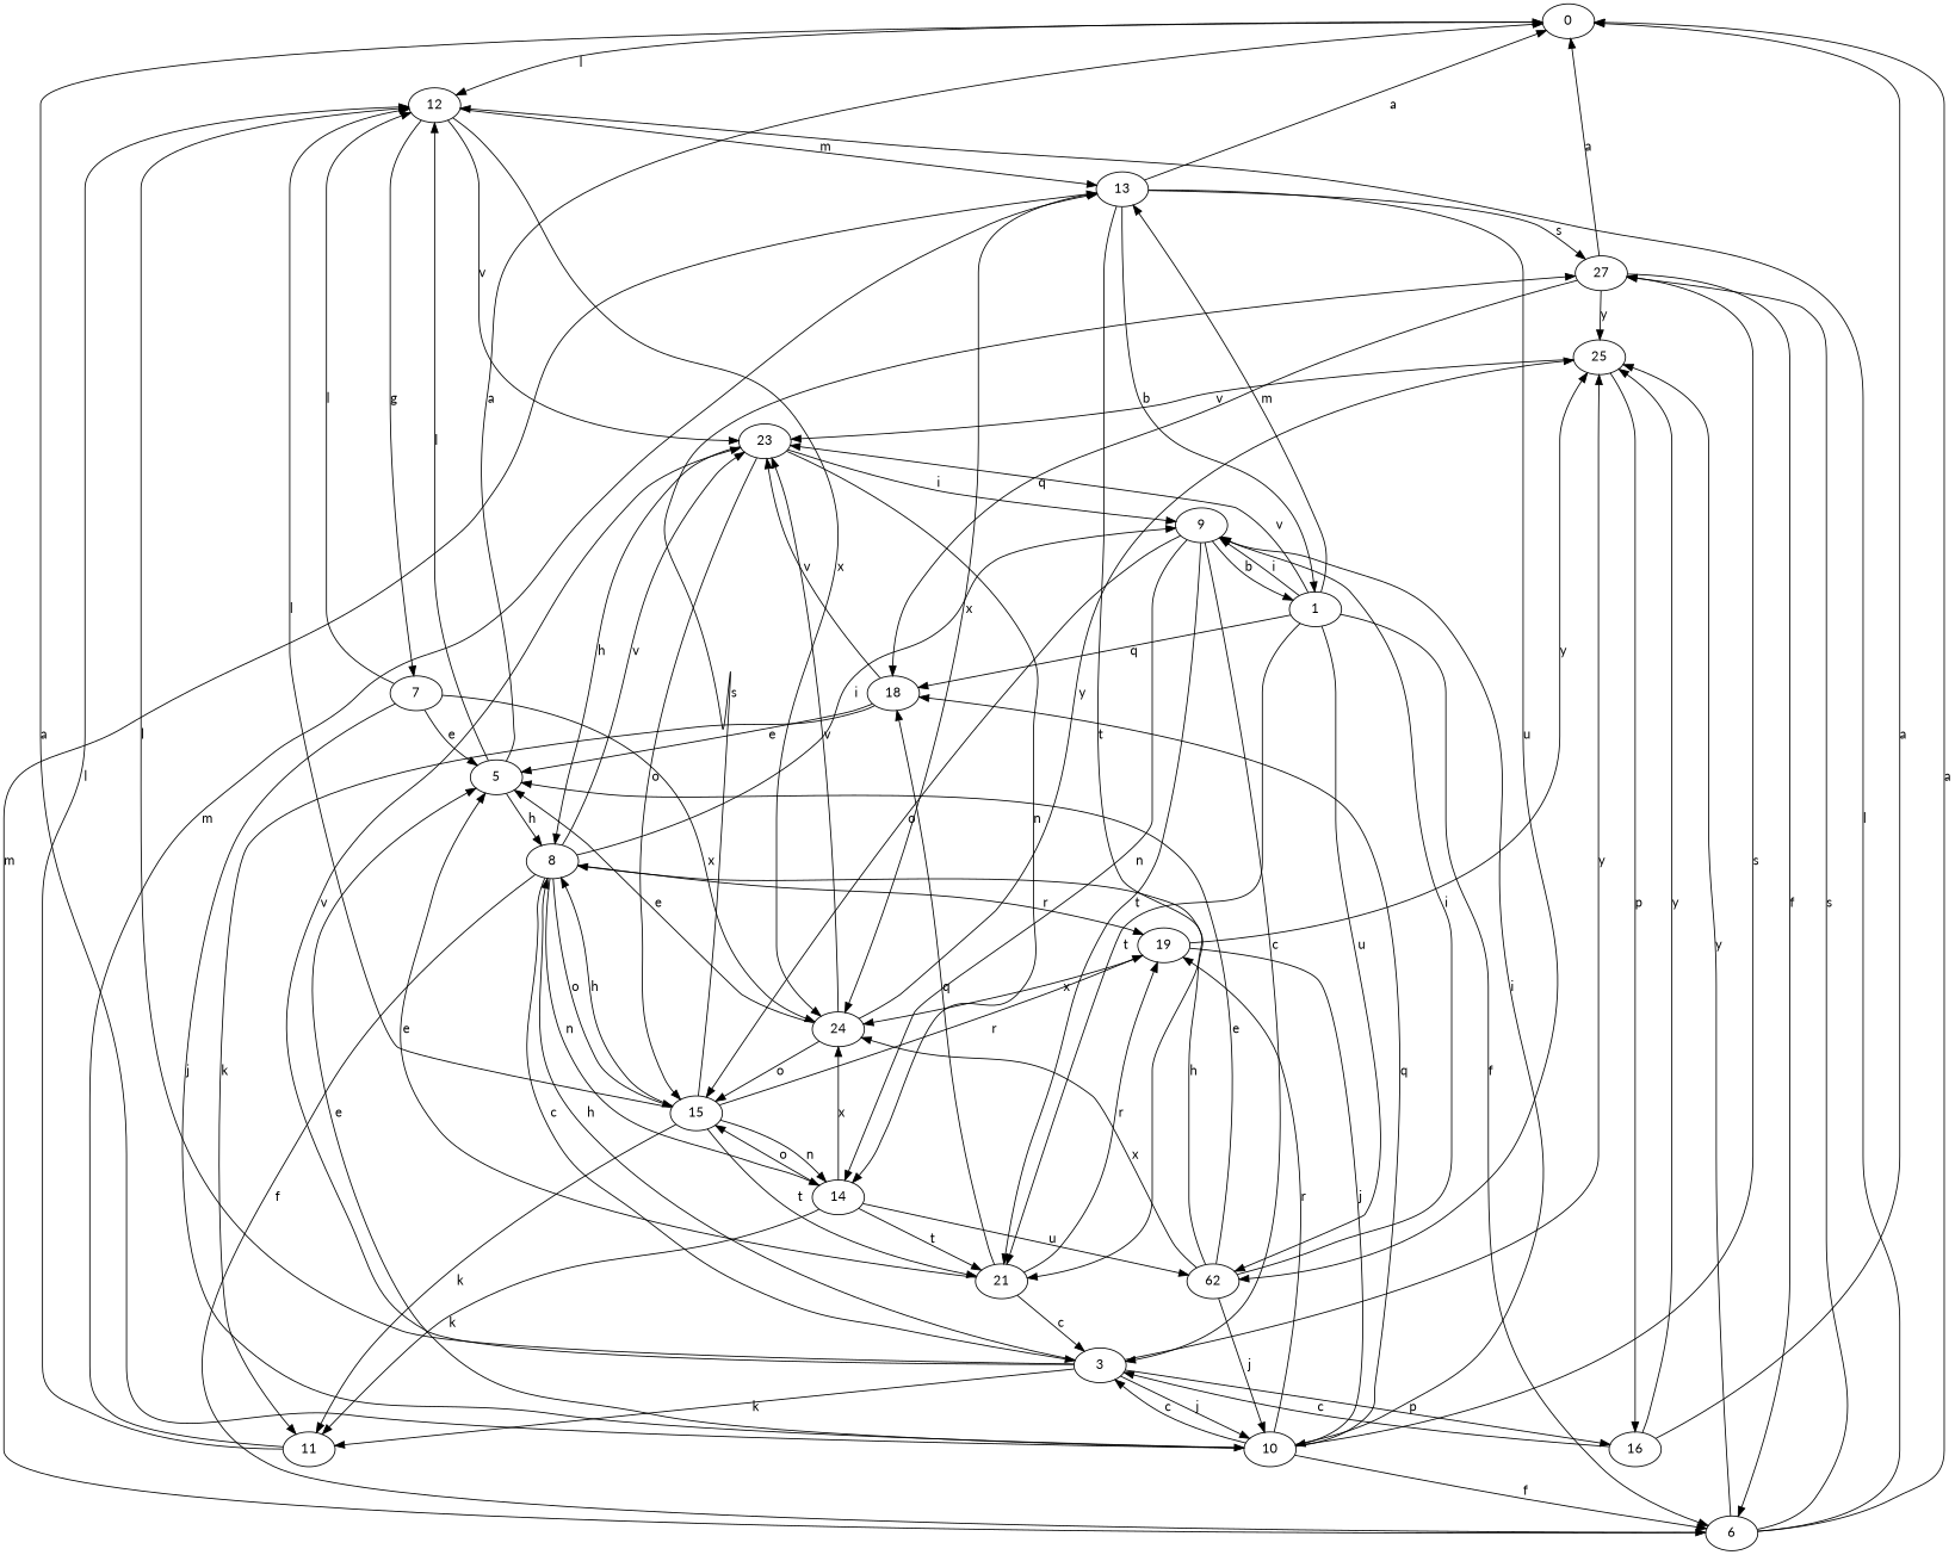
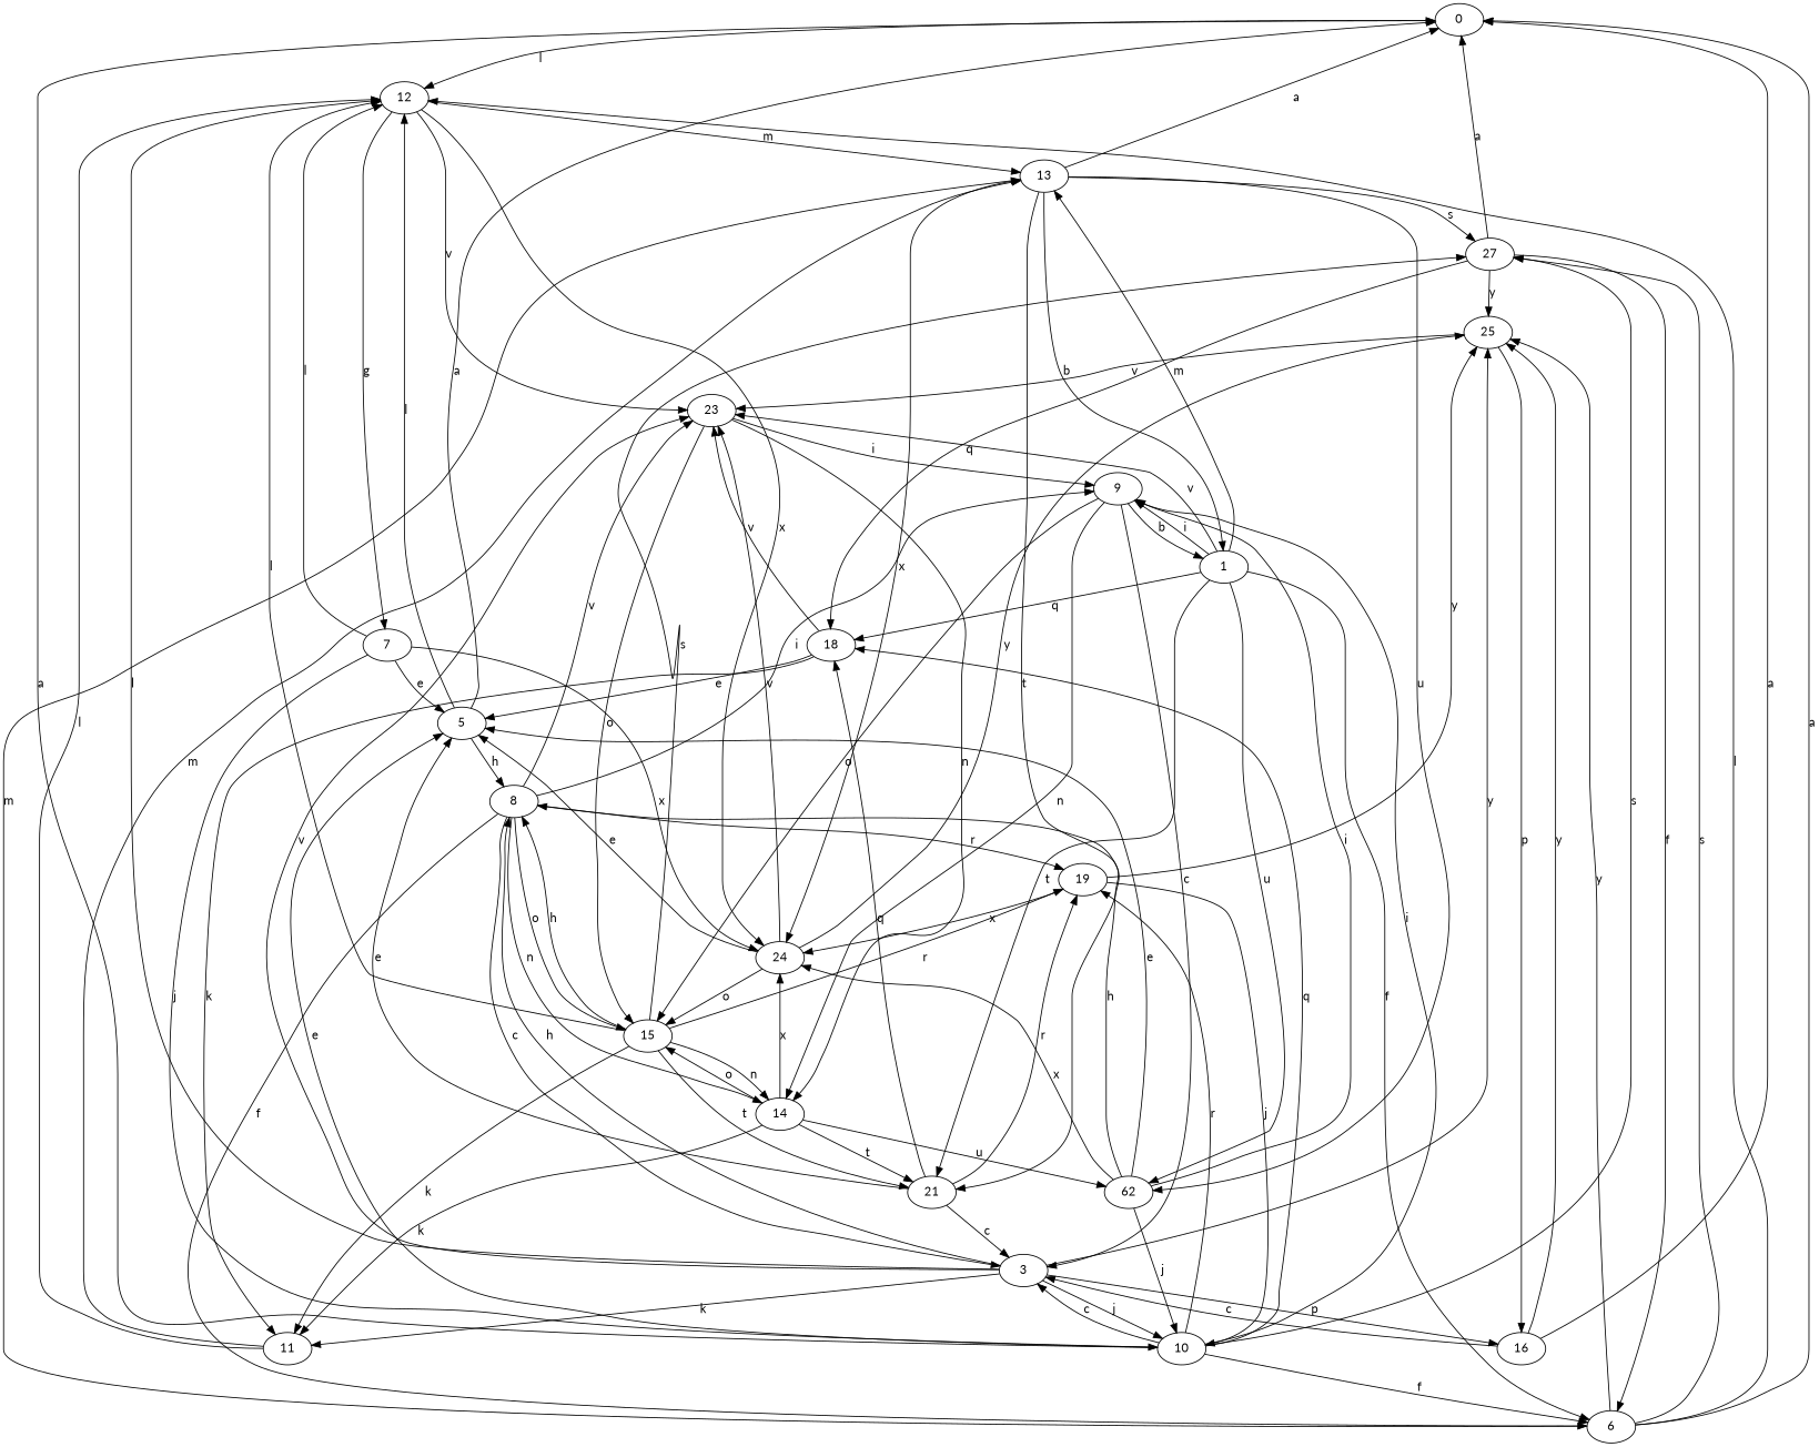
  strict digraph {
    fontname=Lato
    node [fontname=Lato]
    edge [fontname=Lato]
    0
    12
    13
    23
    7
    24
    1
    6
    9
    21
    n11 [label=62]
    18
    25
    n14 [label=27]
    3
    14
    15
    5
    19
    8
    10
    11
    16
    0 -> 12 [label=l]
    12 -> 13 [label=m]
    12 -> 23 [label=v]
    12 -> 7 [label=g]
    12 -> 24 [label=x]
    13 -> 0 [label=a]
    13 -> 24 [label=x]
    13 -> 1 [label=b]
    13 -> 21 [label=t]
    13 -> n11 [label=u]
    13 -> n14 [label=s]
    23 -> 9 [label=i]
    23 -> 14 [label=n]
    23 -> 15 [label=o]
-   23 -> 8 [label=h]
    7 -> 12 [label=l]
    7 -> 24 [label=x]
    7 -> 5 [label=e]
    7 -> 10 [label=j]
    24 -> 23 [label=v]
    24 -> 25 [label=y]
    24 -> 15 [label=o]
    24 -> 5 [label=e]
    1 -> 13 [label=m]
    1 -> 23 [label=v]
    1 -> 6 [label=f]
    1 -> 9 [label=i]
    1 -> 21 [label=t]
    1 -> n11 [label=u]
    1 -> 18 [label=q]
    6 -> 0 [label=a]
    6 -> 12 [label=l]
    6 -> 13 [label=m]
    6 -> 25 [label=y]
    6 -> n14 [label=s]
    9 -> 1 [label=b]
-   9 -> 21 [label=t]
    9 -> 3 [label=c]
    9 -> 14 [label=n]
    9 -> 15 [label=o]
    21 -> 18 [label=q]
    21 -> 3 [label=c]
    21 -> 5 [label=e]
    21 -> 19 [label=r]
    n11 -> 24 [label=x]
    n11 -> 9 [label=i]
    n11 -> 5 [label=e]
    n11 -> 8 [label=h]
    n11 -> 10 [label=j]
    18 -> 23 [label=v]
    18 -> 5 [label=e]
    18 -> 11 [label=k]
    25 -> 23 [label=v]
    25 -> 16 [label=p]
    n14 -> 0 [label=a]
    n14 -> 6 [label=f]
    n14 -> 18 [label=q]
    n14 -> 25 [label=y]
    3 -> 12 [label=l]
    3 -> 23 [label=v]
    3 -> 25 [label=y]
    3 -> 8 [label=h]
    3 -> 10 [label=j]
    3 -> 11 [label=k]
    3 -> 16 [label=p]
    14 -> 24 [label=x]
    14 -> 21 [label=t]
    14 -> n11 [label=u]
    14 -> 15 [label=o]
    14 -> 11 [label=k]
    15 -> 12 [label=l]
    15 -> 21 [label=t]
    15 -> n14 [label=s]
    15 -> 14 [label=n]
    15 -> 19 [label=r]
    15 -> 8 [label=h]
    15 -> 11 [label=k]
    5 -> 0 [label=a]
    5 -> 12 [label=l]
    5 -> 8 [label=h]
    19 -> 24 [label=x]
    19 -> 25 [label=y]
    19 -> 10 [label=j]
    8 -> 23 [label=v]
    8 -> 6 [label=f]
    8 -> 9 [label=i]
    8 -> 3 [label=c]
    8 -> 14 [label=n]
    8 -> 15 [label=o]
    8 -> 19 [label=r]
    10 -> 0 [label=a]
    10 -> 6 [label=f]
    10 -> 9 [label=i]
    10 -> 18 [label=q]
    10 -> n14 [label=s]
    10 -> 3 [label=c]
    10 -> 5 [label=e]
    10 -> 19 [label=r]
    11 -> 12 [label=l]
    11 -> 13 [label=m]
    16 -> 0 [label=a]
    16 -> 25 [label=y]
    16 -> 3 [label=c]
  }
